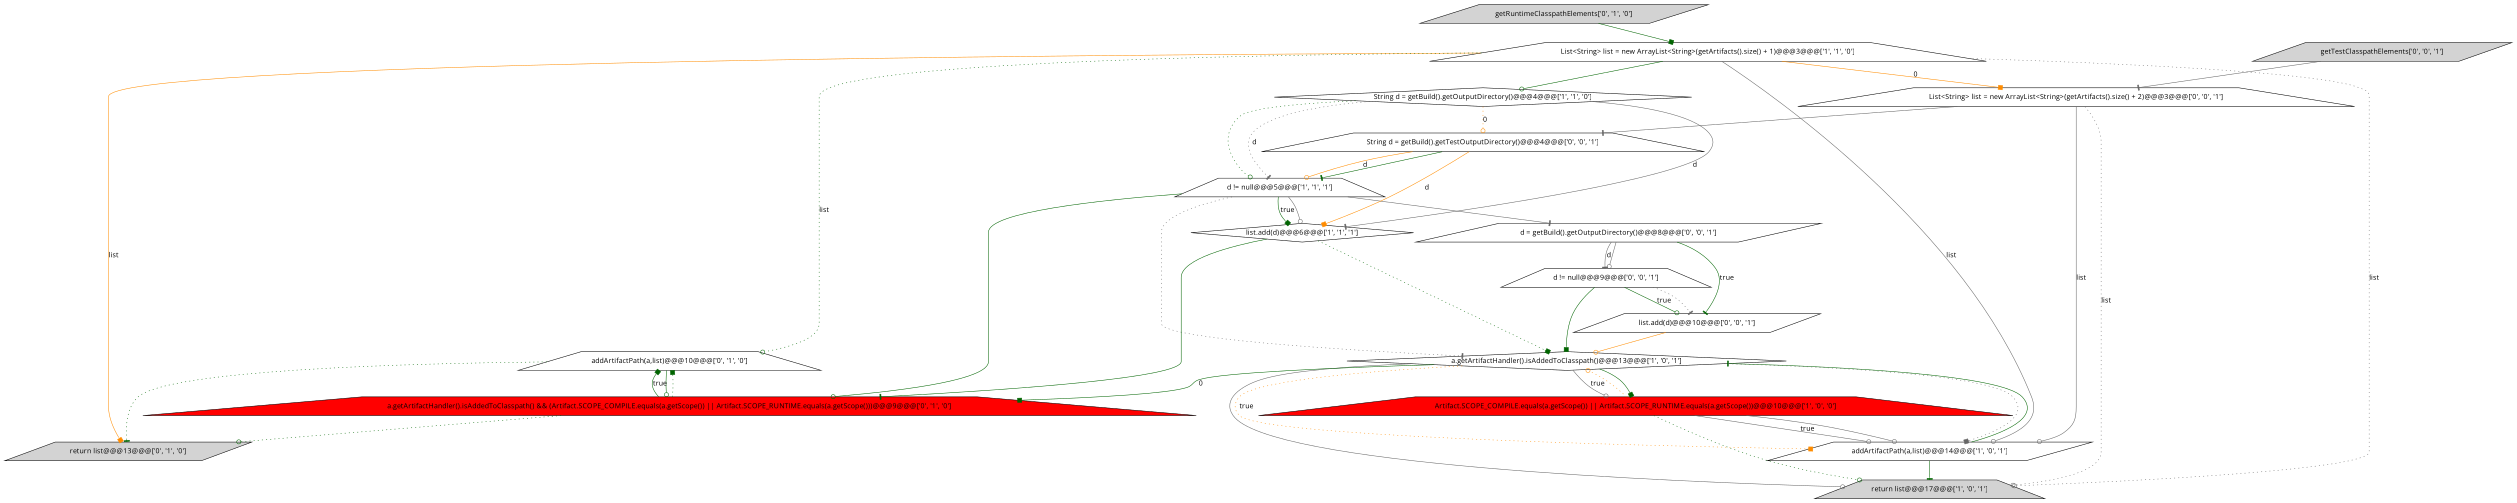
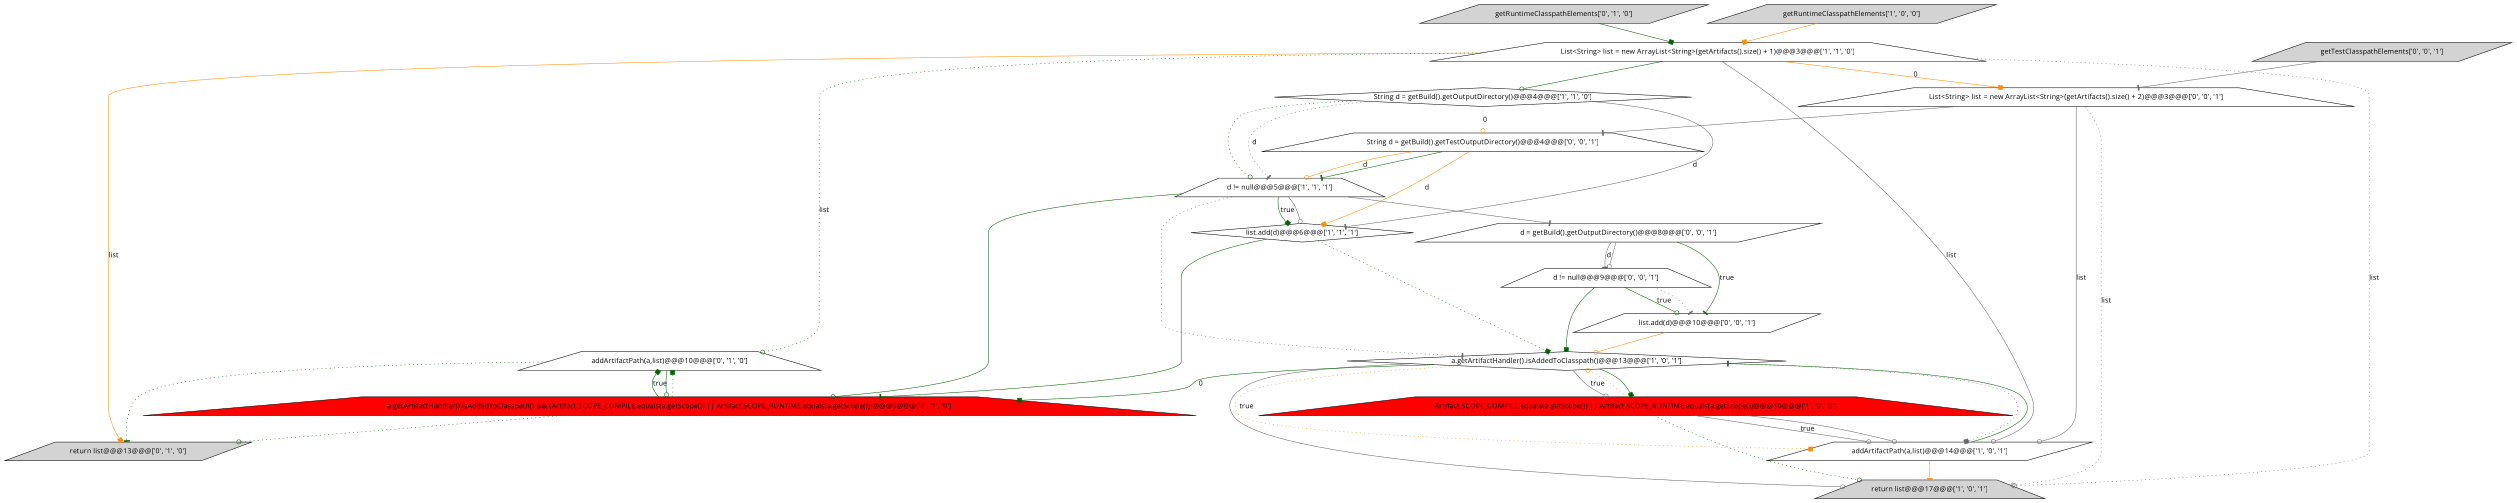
  digraph {
    fontname="Open Sans"
    node [fillcolor=white fontname="Open Sans" shape=trapezium style=filled]
    edge [arrowhead=odot color=darkgreen fontname="Open Sans" style=solid]
    n1 [label="List<String> list = new ArrayList<String>(getArtifacts().size() + 1)@@@3@@@['1', '1', '0']"]
    n2 [fillcolor=lightgray label="return list@@@13@@@['0', '1', '0']" shape=parallelogram]
    n3 [label="addArtifactPath(a,list)@@@10@@@['0', '1', '0']"]
    n4 [label="String d = getBuild().getOutputDirectory()@@@4@@@['1', '1', '0']" shape=diamond]
    n5 [label="addArtifactPath(a,list)@@@14@@@['1', '0', '1']" shape=parallelogram]
    n6 [label="List<String> list = new ArrayList<String>(getArtifacts().size() + 2)@@@3@@@['0', '0', '1']"]
    n7 [fillcolor=lightgray label="return list@@@17@@@['1', '0', '1']"]
    n8 [fillcolor=red label="a.getArtifactHandler().isAddedToClasspath() && (Artifact.SCOPE_COMPILE.equals(a.getScope()) || Artifact.SCOPE_RUNTIME.equals(a.getScope()))@@@9@@@['0', '1', '0']"]
    n9 [label="d != null@@@5@@@['1', '1', '1']"]
    n10 [label="list.add(d)@@@6@@@['1', '1', '1']" shape=diamond]
    n11 [label="String d = getBuild().getTestOutputDirectory()@@@4@@@['0', '0', '1']"]
    n12 [label="a.getArtifactHandler().isAddedToClasspath()@@@13@@@['1', '0', '1']" shape=diamond]
    n13 [fillcolor=lightgray label="getRuntimeClasspathElements['0', '1', '0']" shape=parallelogram]
    n14 [label="list.add(d)@@@10@@@['0', '0', '1']" shape=parallelogram]
    n15 [fillcolor=red label="Artifact.SCOPE_COMPILE.equals(a.getScope()) || Artifact.SCOPE_RUNTIME.equals(a.getScope())@@@10@@@['1', '0', '0']"]
    n16 [fillcolor=lightgray label="getTestClasspathElements['0', '0', '1']" shape=parallelogram]
    n17 [label="d = getBuild().getOutputDirectory()@@@8@@@['0', '0', '1']" shape=parallelogram]
    n18 [label="d != null@@@9@@@['0', '0', '1']"]
+   n19 [fillcolor=lightgray label="getRuntimeClasspathElements['1', '0', '0']" shape=parallelogram]
    n1 -> n2 [arrowhead=box color=darkorange label=list]
    n1 -> n3 [label=list style=dotted]
    n1 -> n4
    n1 -> n5 [color=gray40 label=list]
    n1 -> n6 [arrowhead=box color=darkorange label=0]
    n1 -> n7 [color=gray40 label=list style=dotted]
    n3 -> n2 [arrowhead=tee style=dotted]
    n3 -> n8
    n4 -> n9 [style=dotted]
    n4 -> n9 [arrowhead=tee color=gray40 label=d style=dotted]
    n4 -> n10 [arrowhead=tee color=gray40 label=d]
    n4 -> n11 [color=darkorange label=0 style=dotted]
-   n5 -> n7 [arrowhead=tee]
+   n5 -> n7 [arrowhead=tee color=darkorange]
    n5 -> n12 [arrowhead=tee]
    n6 -> n5 [color=gray40 label=list]
    n6 -> n7 [color=gray40 label=list style=dotted]
    n6 -> n11 [arrowhead=tee color=gray40]
    n8 -> n2 [style=dotted]
    n8 -> n3 [arrowhead=box style=dotted]
    n8 -> n3 [arrowhead=box label=true]
    n9 -> n8
    n9 -> n10 [arrowhead=box label=true]
    n9 -> n10 [color=gray40]
    n9 -> n12 [arrowhead=tee color=gray40 style=dotted]
    n9 -> n17 [arrowhead=tee color=gray40]
    n10 -> n8 [arrowhead=tee]
    n10 -> n12 [arrowhead=box style=dotted]
    n11 -> n9 [arrowhead=tee]
    n11 -> n9 [color=darkorange label=d]
    n11 -> n10 [arrowhead=box color=darkorange label=d]
    n12 -> n5 [arrowhead=box color=darkorange label=true style=dotted]
    n12 -> n5 [arrowhead=box color=gray40 style=dotted]
    n12 -> n7 [color=gray40]
    n12 -> n8 [arrowhead=box label=0]
    n12 -> n15 [arrowhead=box]
    n12 -> n15 [color=gray40 label=true]
    n13 -> n1 [arrowhead=box]
    n14 -> n12 [color=darkorange]
    n15 -> n5 [color=gray40 label=true]
    n15 -> n5 [color=gray40]
    n15 -> n7 [style=dotted]
    n15 -> n12 [color=darkorange style=dotted]
    n16 -> n6 [arrowhead=tee color=gray40]
    n17 -> n14 [arrowhead=tee label=true]
    n17 -> n18 [arrowhead=tee color=gray40 label=d]
    n17 -> n18 [color=gray40]
    n18 -> n12 [arrowhead=box]
    n18 -> n14 [label=true]
    n18 -> n14 [arrowhead=tee color=gray40 style=dotted]
+   n19 -> n1 [arrowhead=box color=darkorange]
  }
